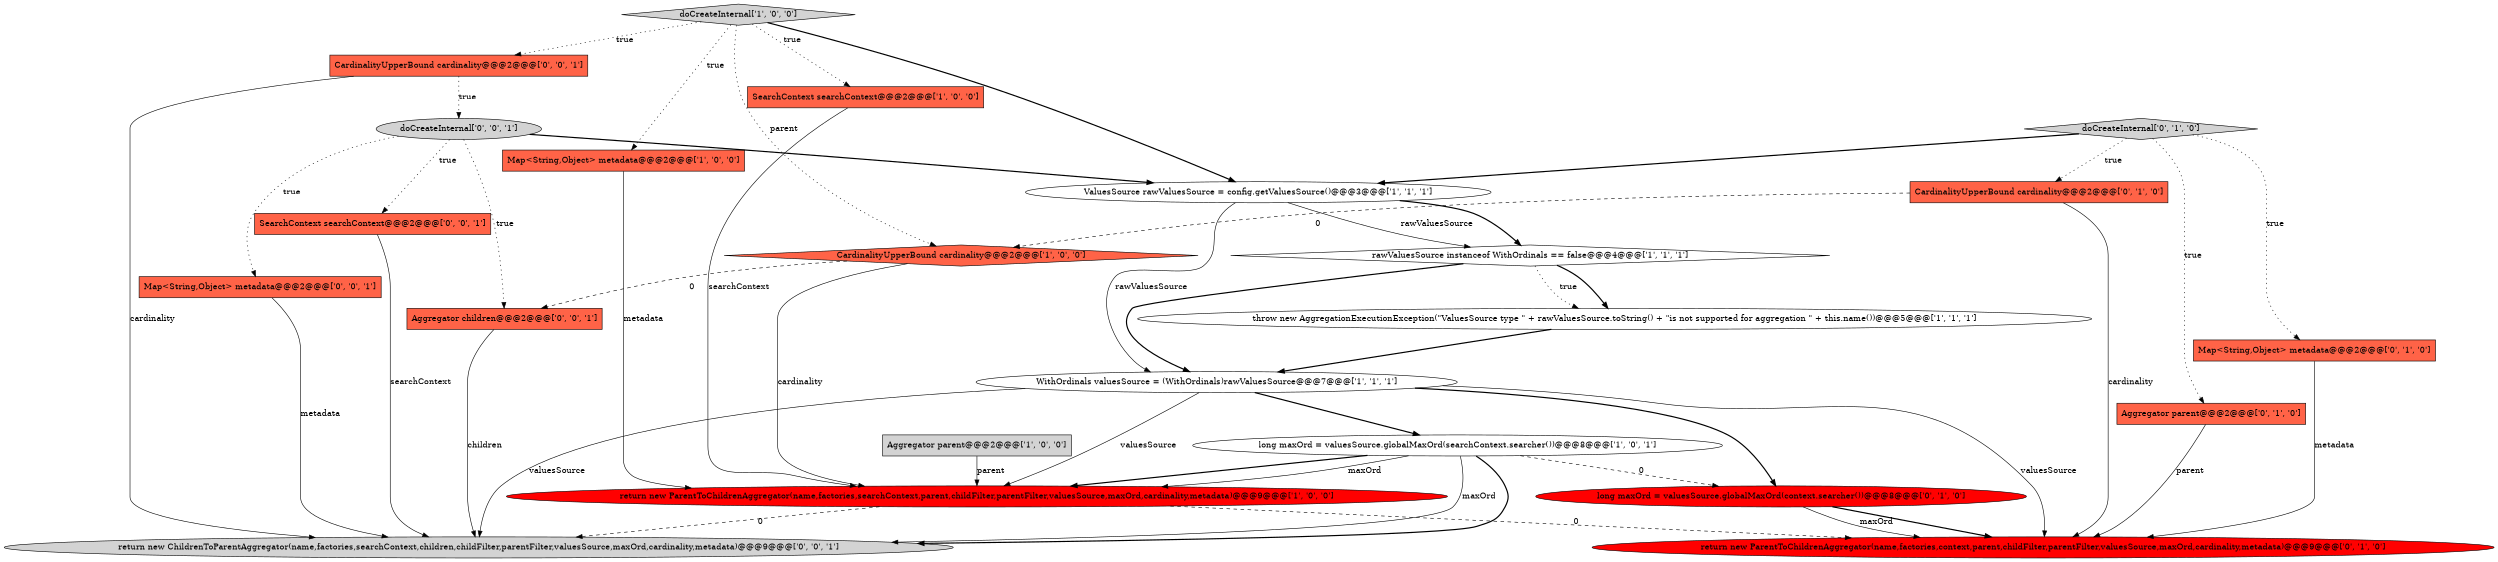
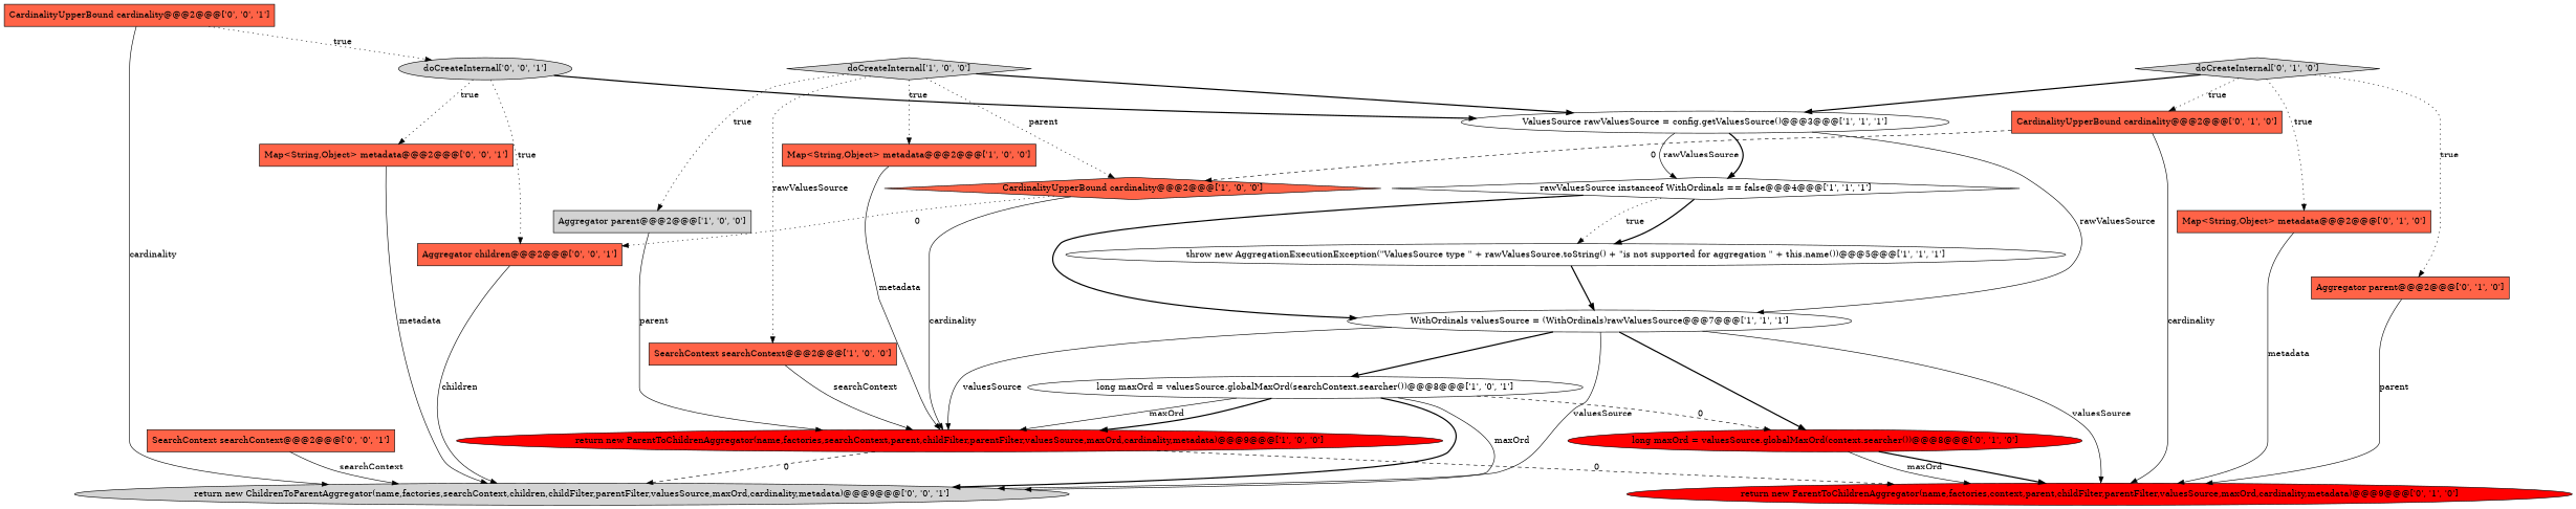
  digraph {
    node [fillcolor=tomato shape=box style=filled]
    edge [style=solid]
    n1 [fillcolor=lightgray label="doCreateInternal['1', '0', '0']" shape=diamond]
    n2 [fillcolor=white label="ValuesSource rawValuesSource = config.getValuesSource()@@@3@@@['1', '1', '1']" shape=ellipse]
    n3 [label="SearchContext searchContext@@@2@@@['1', '0', '0']"]
    n4 [label="Map<String,Object> metadata@@@2@@@['1', '0', '0']"]
    n5 [fillcolor=lightgray label="Aggregator parent@@@2@@@['1', '0', '0']"]
    n6 [label="CardinalityUpperBound cardinality@@@2@@@['1', '0', '0']" shape=diamond]
    n7 [fillcolor=white label="WithOrdinals valuesSource = (WithOrdinals)rawValuesSource@@@7@@@['1', '1', '1']" shape=ellipse]
    n8 [fillcolor=white label="rawValuesSource instanceof WithOrdinals == false@@@4@@@['1', '1', '1']" shape=diamond]
    n9 [fillcolor=red label="return new ParentToChildrenAggregator(name,factories,searchContext,parent,childFilter,parentFilter,valuesSource,maxOrd,cardinality,metadata)@@@9@@@['1', '0', '0']" shape=ellipse]
    n10 [label="Aggregator children@@@2@@@['0', '0', '1']"]
    n11 [label="CardinalityUpperBound cardinality@@@2@@@['0', '1', '0']"]
    n12 [fillcolor=red label="return new ParentToChildrenAggregator(name,factories,context,parent,childFilter,parentFilter,valuesSource,maxOrd,cardinality,metadata)@@@9@@@['0', '1', '0']" shape=ellipse]
    n13 [fillcolor=lightgray label="return new ChildrenToParentAggregator(name,factories,searchContext,children,childFilter,parentFilter,valuesSource,maxOrd,cardinality,metadata)@@@9@@@['0', '0', '1']" shape=ellipse]
    n14 [fillcolor=white label="long maxOrd = valuesSource.globalMaxOrd(searchContext.searcher())@@@8@@@['1', '0', '1']" shape=ellipse]
    n15 [fillcolor=red label="long maxOrd = valuesSource.globalMaxOrd(context.searcher())@@@8@@@['0', '1', '0']" shape=ellipse]
    n16 [fillcolor=white label="throw new AggregationExecutionException(\"ValuesSource type \" + rawValuesSource.toString() + \"is not supported for aggregation \" + this.name())@@@5@@@['1', '1', '1']" shape=ellipse]
    n17 [label="SearchContext searchContext@@@2@@@['0', '0', '1']"]
    n18 [fillcolor=lightgray label="doCreateInternal['0', '1', '0']" shape=diamond]
    n19 [label="Map<String,Object> metadata@@@2@@@['0', '1', '0']"]
    n20 [label="Aggregator parent@@@2@@@['0', '1', '0']"]
    n21 [label="Map<String,Object> metadata@@@2@@@['0', '0', '1']"]
    n22 [label="CardinalityUpperBound cardinality@@@2@@@['0', '0', '1']"]
    n23 [fillcolor=lightgray label="doCreateInternal['0', '0', '1']" shape=ellipse]
    n1 -> n2 [style=bold]
-   n1 -> n3 [label=true style=dotted]
+   n1 -> n3 [label=rawValuesSource style=dotted]
    n1 -> n4 [label=true style=dotted]
-   n1 -> n22 [label=true style=dotted]
+   n1 -> n5 [label=true style=dotted]
    n1 -> n6 [label=parent style=dotted]
    n2 -> n7 [label=rawValuesSource]
    n2 -> n8 [label=rawValuesSource]
    n2 -> n8 [style=bold]
    n3 -> n9 [label=searchContext]
    n4 -> n9 [label=metadata]
    n5 -> n9 [label=parent]
    n6 -> n9 [label=cardinality]
-   n6 -> n10 [label=0 style=dashed]
+   n6 -> n10 [label=0 style=dotted]
    n7 -> n9 [label=valuesSource]
    n7 -> n12 [label=valuesSource]
    n7 -> n13 [label=valuesSource]
    n7 -> n14 [style=bold]
    n7 -> n15 [style=bold]
    n8 -> n7 [style=bold]
    n8 -> n16 [label=true style=dotted]
    n8 -> n16 [style=bold]
    n9 -> n12 [label=0 style=dashed]
    n9 -> n13 [label=0 style=dashed]
    n10 -> n13 [label=children]
    n11 -> n6 [label=0 style=dashed]
    n11 -> n12 [label=cardinality]
    n14 -> n9 [label=maxOrd]
    n14 -> n9 [style=bold]
    n14 -> n13 [style=bold]
    n14 -> n13 [label=maxOrd]
    n14 -> n15 [label=0 style=dashed]
    n15 -> n12 [style=bold]
    n15 -> n12 [label=maxOrd]
    n16 -> n7 [style=bold]
    n17 -> n13 [label=searchContext]
    n18 -> n2 [style=bold]
    n18 -> n11 [label=true style=dotted]
    n18 -> n19 [label=true style=dotted]
    n18 -> n20 [label=true style=dotted]
    n19 -> n12 [label=metadata]
    n20 -> n12 [label=parent]
    n21 -> n13 [label=metadata]
    n22 -> n13 [label=cardinality]
    n22 -> n23 [label=true style=dotted]
    n23 -> n2 [style=bold]
    n23 -> n10 [label=true style=dotted]
-   n23 -> n17 [label=true style=dotted]
    n23 -> n21 [label=true style=dotted]
  }
